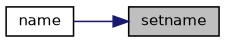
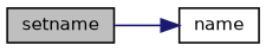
  digraph {
    rankdir=LR
    node [color=black fontname=Helvetica fontsize=10 shape=record style=filled]
    n1 [fillcolor=grey75 fontcolor=black height=0.2 label=setname width=0.4]
    n2 [fillcolor=white height=0.2 label=name width=0.4]
-   n2 -> n1 [color=midnightblue fontname=Helvetica fontsize=10 labelfontname=Helvetica labelfontsize=10 style=solid]
+   n1 -> n2 [color=midnightblue fontname=Helvetica fontsize=10 labelfontname=Helvetica labelfontsize=10 style=solid]
  }
